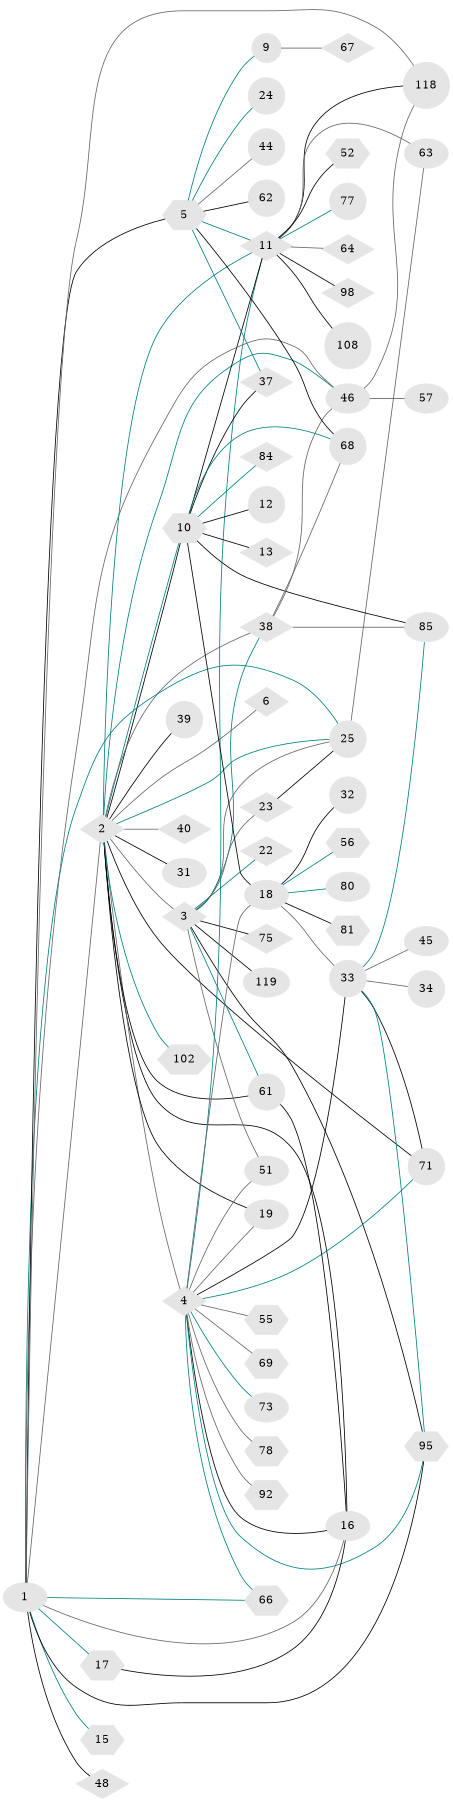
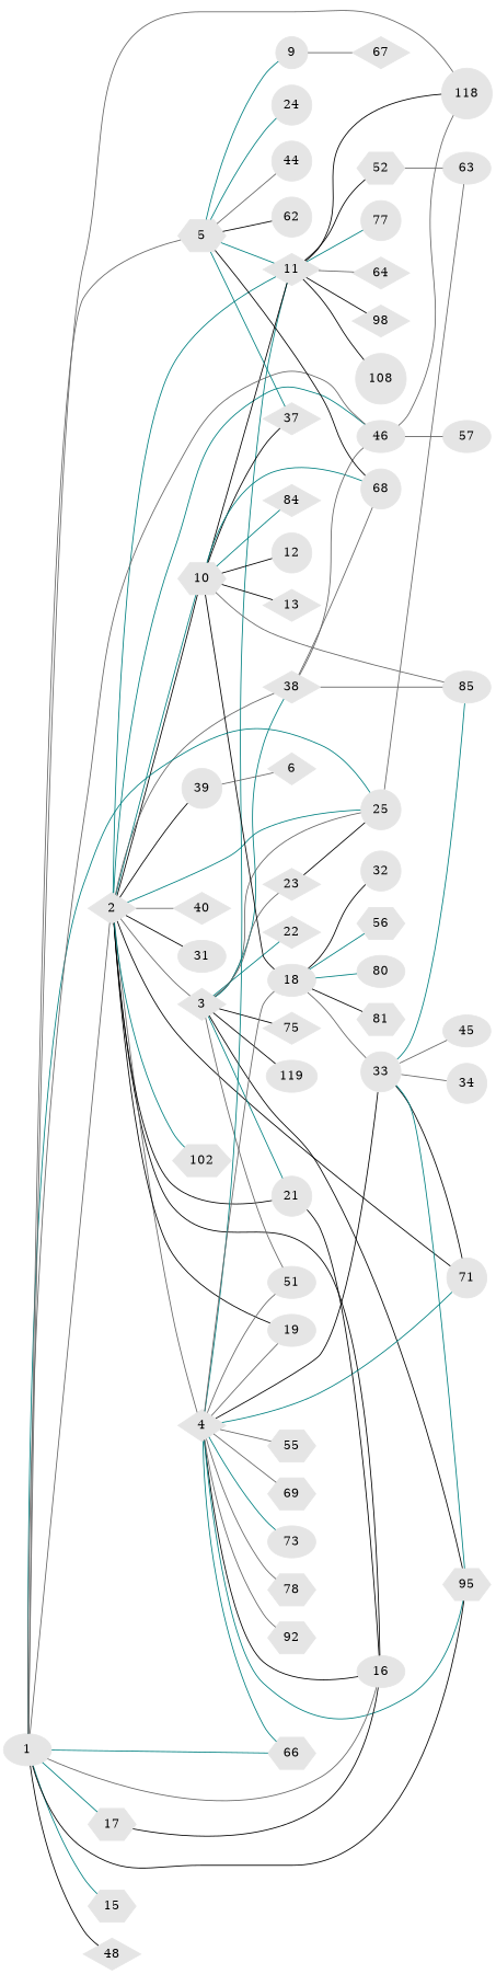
  graph {
    rankdir=LR
    node [color=gray90 shape=diamond style=filled]
    edge [color=gray40]
    2 [super="+16+59+43+74+8"]
    25 [shape=circle super="+87"]
    n3 [label=16 shape=ellipse super="+65"]
    46 [shape=ellipse super="+88"]
    3 [super="+7"]
    4 [super="+29"]
    6
    10 [shape=hexagon super="+93+104+60+72"]
    11 [super="+82+27"]
    19 [shape=ellipse super="+58"]
-   21 [shape=circle label=61]
+   21 [shape=circle]
    38 [super="+53"]
    39 [shape=circle]
    40 [super="+84+105"]
    n15 [label=31 shape=ellipse]
    71 [shape=circle super="+97"]
    102 [shape=hexagon]
    1 [shape=ellipse]
    5 [shape=hexagon]
    15 [shape=hexagon]
    17 [shape=hexagon super="+99+100"]
    48
    66 [shape=hexagon super="+96"]
    95 [shape=hexagon super="+116"]
    118 [shape=circle super="+124"]
    9 [shape=circle super="+114+76"]
    24 [shape=circle super="+35"]
    37 [super="+109"]
    44 [shape=circle]
    62 [shape=circle]
    68 [shape=circle super="+123"]
    63 [shape=ellipse super="+89"]
    57 [shape=ellipse]
    22
    23 [super="+47+28"]
    51 [shape=ellipse]
    75
    119 [shape=ellipse]
    18 [shape=ellipse super="+30+54+20"]
    33 [shape=circle super="+41"]
    55 [shape=hexagon]
    69 [shape=hexagon]
    73 [shape=ellipse]
    78 [shape=hexagon]
    92 [shape=hexagon]
    12 [shape=circle]
    13
    n48 [label=84]
    85 [shape=ellipse]
    52 [shape=hexagon super="+121"]
    64
    n52 [label=77 shape=circle]
    98
    108 [shape=circle]
    32 [shape=circle]
    56 [shape=hexagon super="+107"]
    80 [shape=ellipse]
    81 [shape=hexagon]
    34 [shape=circle]
    45 [shape=ellipse]
    67
    2 -- 25 [color=teal]
    2 -- n3 [color=black]
    2 -- 46 [color=teal]
    2 -- 3 [weight=2]
    2 -- 4
-   2 -- 6
+   39 -- 6
    2 -- 10 [color=black weight=2]
    2 -- 10 [color=teal]
    2 -- 11 [color=teal weight=2]
    2 -- 19 [color=black]
    2 -- 21 [color=black]
    2 -- 38
    2 -- 39 [color=black]
    2 -- 40
    2 -- n15 [color=black]
    2 -- 71 [color=black]
    2 -- 102 [color=teal]
    25 -- 63
    46 -- 118
    46 -- 57
    3 -- 25
    3 -- 21 [color=teal]
    3 -- 38 [color=teal]
    3 -- 95 [color=black]
    3 -- 22 [color=teal]
    3 -- 23
    3 -- 51
    3 -- 75 [color=black]
    3 -- 119 [color=black]
    4 -- n3 [color=black]
    4 -- 11 [color=teal]
    4 -- 19
    4 -- 71 [color=teal weight=2]
    4 -- 66 [color=teal]
    4 -- 95 [color=teal]
    4 -- 51
    4 -- 18
    4 -- 33 [color=black]
    4 -- 55
    4 -- 69
    4 -- 73 [color=teal]
    4 -- 78
    4 -- 92
    10 -- 11 [color=black weight=2]
    10 -- 37 [color=black]
    10 -- 68 [color=teal]
    10 -- 18 [color=black]
    10 -- 12 [color=black]
    10 -- 13 [color=black]
    10 -- n48 [color=teal]
-   10 -- 85 [color=black]
+   10 -- 85
    11 -- 118 [color=black weight=2]
-   11 -- 63
+   52 -- 63
    11 -- 52 [color=black]
    11 -- 64
    11 -- n52 [color=teal]
    11 -- 98 [color=black]
    11 -- 108 [color=black]
    21 -- n3 [color=black]
    38 -- 46
    38 -- 68
    38 -- 85
    1 -- 2
    1 -- 25 [color=teal]
    1 -- n3
    1 -- 46
-   1 -- 5 [color=black]
+   1 -- 5
    1 -- 15 [color=teal]
    1 -- 17 [color=teal]
    1 -- 48 [color=black]
    1 -- 66 [color=teal]
    1 -- 95 [color=black]
    1 -- 118
    5 -- 11 [color=teal]
    5 -- 9 [color=teal]
    5 -- 24 [color=teal]
    5 -- 37 [color=teal]
    5 -- 44
    5 -- 62 [color=black]
    5 -- 68 [color=black weight=2]
    17 -- n3 [color=black]
    9 -- 67
    23 -- 25 [color=black]
    18 -- 33
    18 -- 32 [color=black]
    18 -- 56 [color=teal]
    18 -- 80 [color=teal]
    18 -- 81 [color=black]
    33 -- 71 [color=black]
    33 -- 95 [color=teal]
    33 -- 85 [color=teal]
    33 -- 34
    33 -- 45
  }
